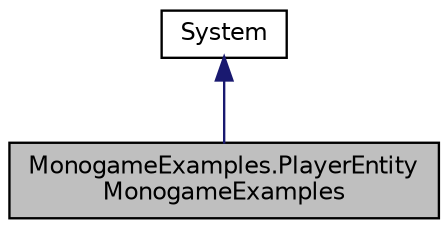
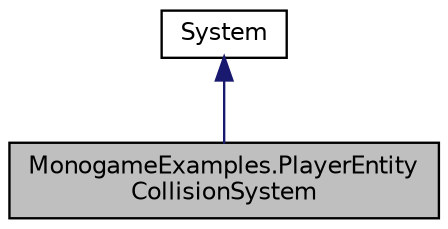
  digraph {
    node [color=black fontname=Helvetica fontsize=10 shape=record style=filled]
-   n1 [fillcolor=grey75 fontcolor=black height=0.2 label="MonogameExamples.PlayerEntity\lMonogameExamples" width=0.4]
+   n1 [fillcolor=grey75 fontcolor=black height=0.2 label="MonogameExamples.PlayerEntity\lCollisionSystem" width=0.4]
    n2 [fillcolor=white height=0.2 label=System width=0.4]
    n2 -> n1 [color=midnightblue dir=back fontname=Helvetica fontsize=10 labelfontname=Helvetica labelfontsize=10 style=solid]
  }
